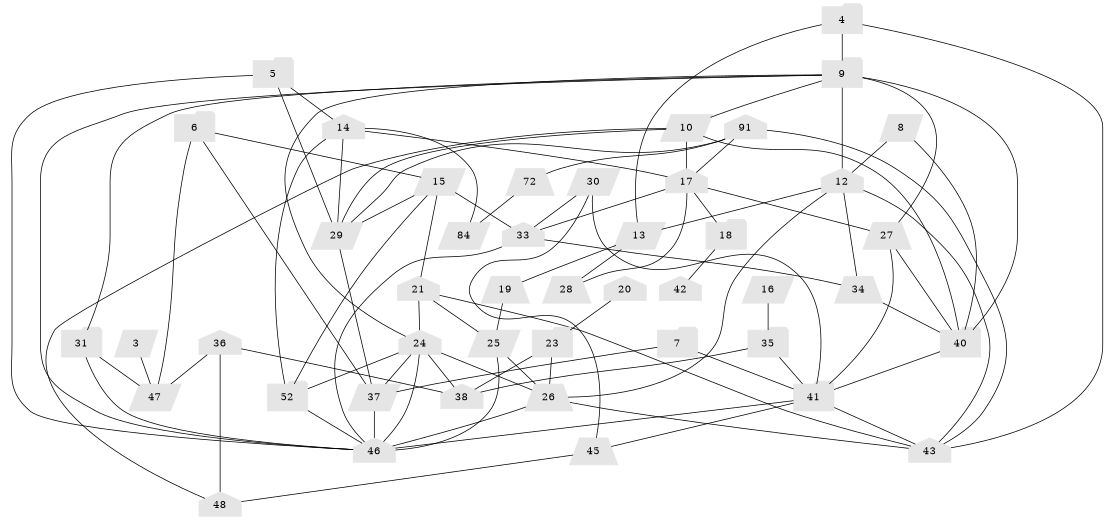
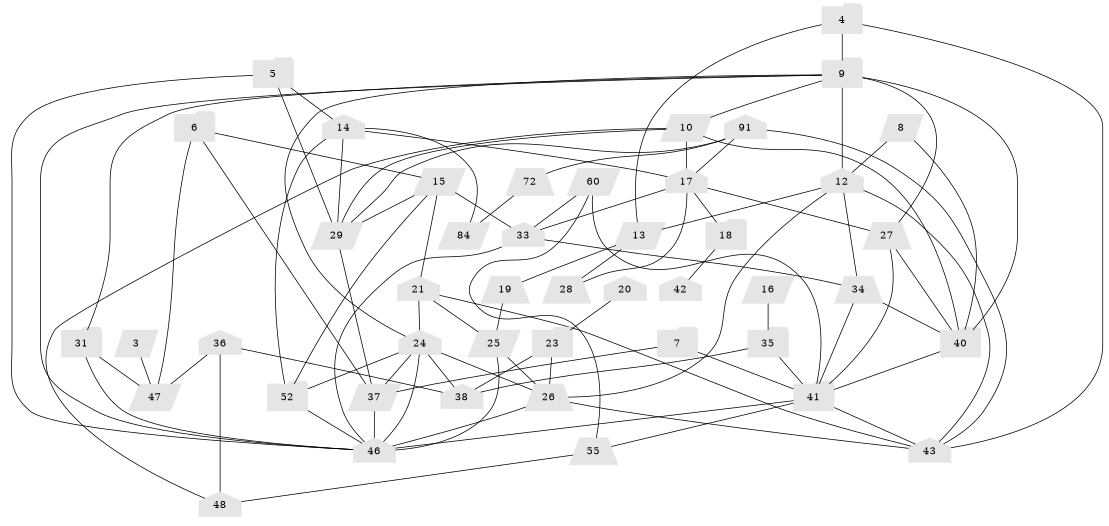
  graph {
    node [color=gray90 shape=house style=filled]
    edge [weight=1.0]
    3 [shape=parallelogram]
    47 [shape=parallelogram]
    4 [shape=folder]
    9 [shape=folder]
    13 [shape=parallelogram]
    43
    46
    12
    40 [shape=folder]
    10 [shape=parallelogram]
    24
    27 [shape=trapezium]
    31 [shape=folder]
    19 [shape=trapezium]
    28 [shape=trapezium]
    5 [shape=folder]
    14
    29 [shape=parallelogram]
    17
    n20 [label=52 shape=folder]
    n21 [label=84 shape=parallelogram]
    21
    25 [shape=parallelogram]
    37 [shape=parallelogram]
    6 [shape=folder]
    15 [shape=parallelogram]
    33
    7 [shape=folder]
    41 [shape=folder]
-   45 [shape=trapezium]
+   45 [shape=trapezium label=55]
    8 [shape=parallelogram]
    26 [shape=trapezium]
    34 [shape=trapezium]
    48
    38
    18 [shape=folder]
    n37 [label=91]
    n38 [label=72 shape=trapezium]
    16 [shape=parallelogram]
    35 [shape=folder]
    42
    23 [shape=folder]
    20
-   30 [shape=parallelogram]
+   30 [shape=parallelogram label=60]
    36
    3 -- 47
    4 -- 9
    4 -- 13
    4 -- 43
    9 -- 46
    9 -- 12
    9 -- 40 [weight=2.0]
    9 -- 10
    9 -- 24
    9 -- 27 [weight=2.0]
    9 -- 31
    13 -- 19
    13 -- 28
    12 -- 13
    12 -- 43
    12 -- 26
    12 -- 34
    40 -- 41
    10 -- 40
    10 -- 29
    10 -- 17
    10 -- 48
    24 -- 46
    24 -- n20
    24 -- 37
    24 -- 26
    24 -- 38 [weight=3.0]
    27 -- 40
    27 -- 41
    31 -- 47
    31 -- 46
    19 -- 25
    5 -- 46
    5 -- 14
    5 -- 29
    14 -- 29
    14 -- 17
    14 -- n20
    14 -- n21
    29 -- 37
    17 -- 27
    17 -- 28
    17 -- 33
    17 -- 18
    n20 -- 46
    21 -- 43
    21 -- 24
    21 -- 25
    25 -- 46
    25 -- 26
    37 -- 46
    6 -- 47
    6 -- 37
    6 -- 15
    15 -- 29
    15 -- n20
    15 -- 21
    15 -- 33
    33 -- 46
    33 -- 34
    7 -- 37
    7 -- 41
    41 -- 43
    41 -- 46
    41 -- 45
    45 -- 48
    8 -- 12
    8 -- 40
    26 -- 43
    26 -- 46 [weight=2.0]
    34 -- 40
+   34 -- 41
    18 -- 42
    n37 -- 43
    n37 -- 29 [weight=2.0]
    n37 -- 17
    n37 -- n38
    n38 -- n21
    16 -- 35
    35 -- 41
    35 -- 38
    23 -- 26
    23 -- 38
    20 -- 23
    30 -- 33
    30 -- 41
    30 -- 45
    36 -- 47
    36 -- 48
    36 -- 38
  }
